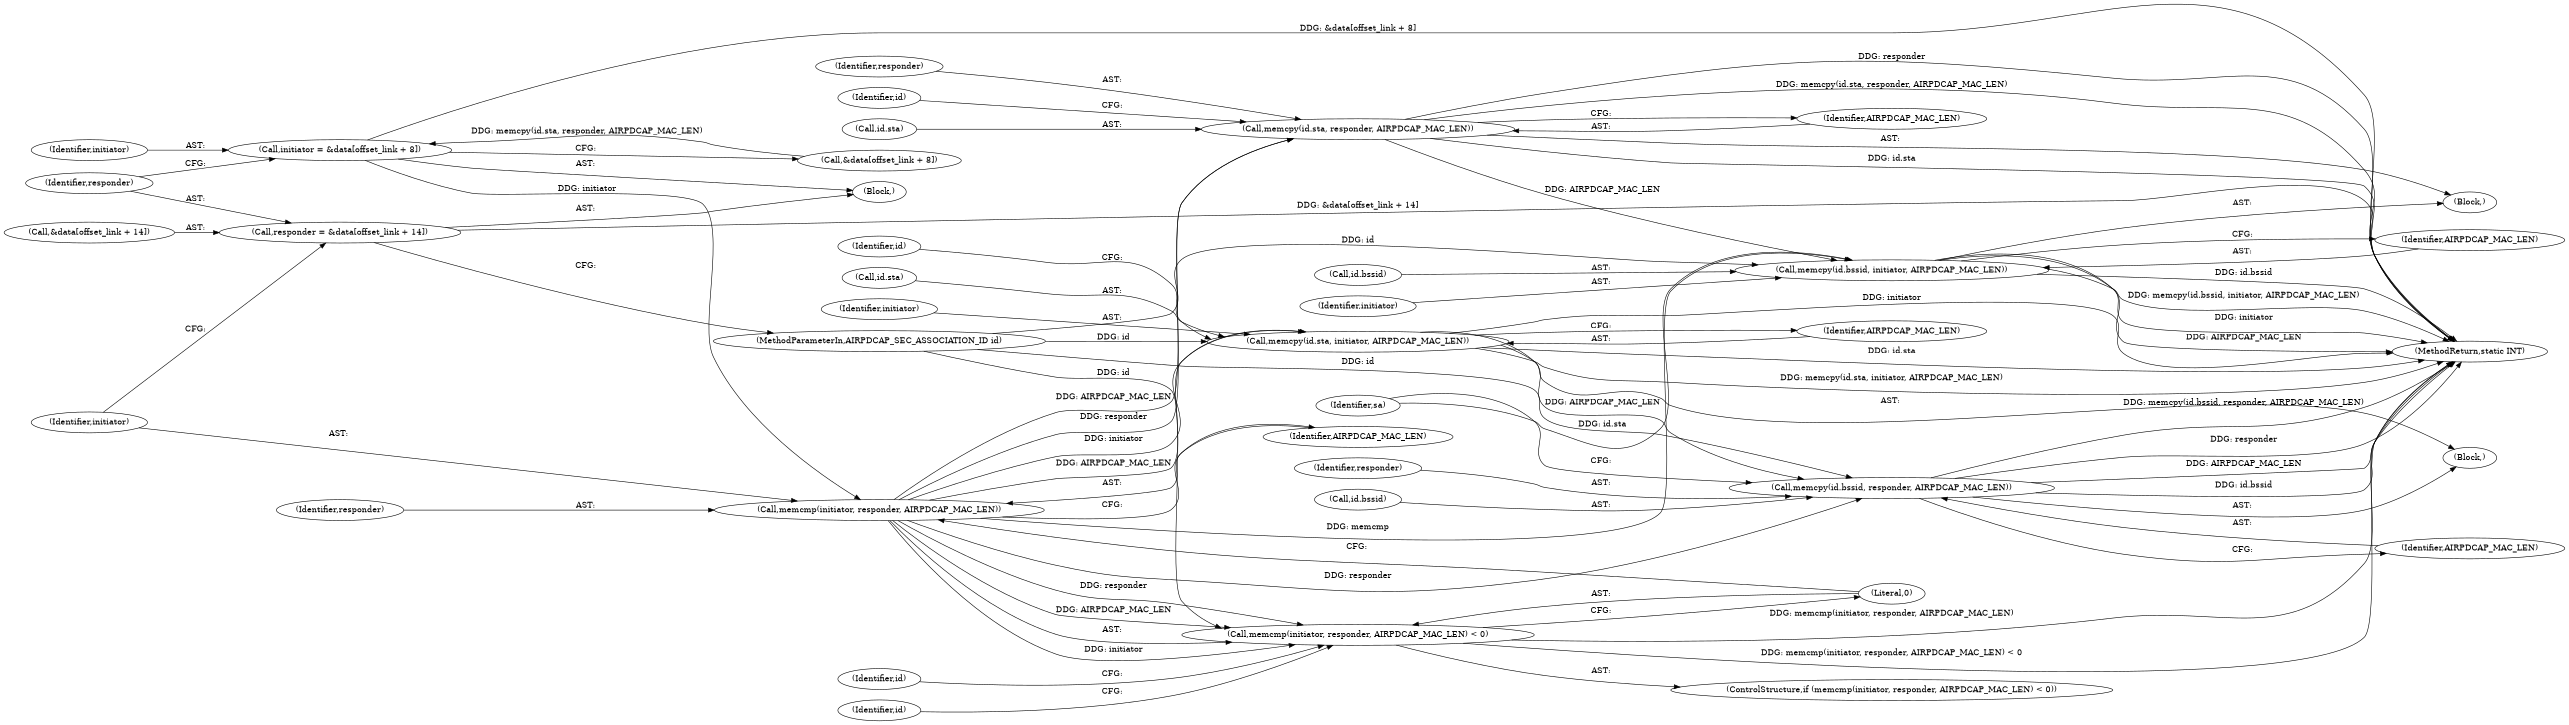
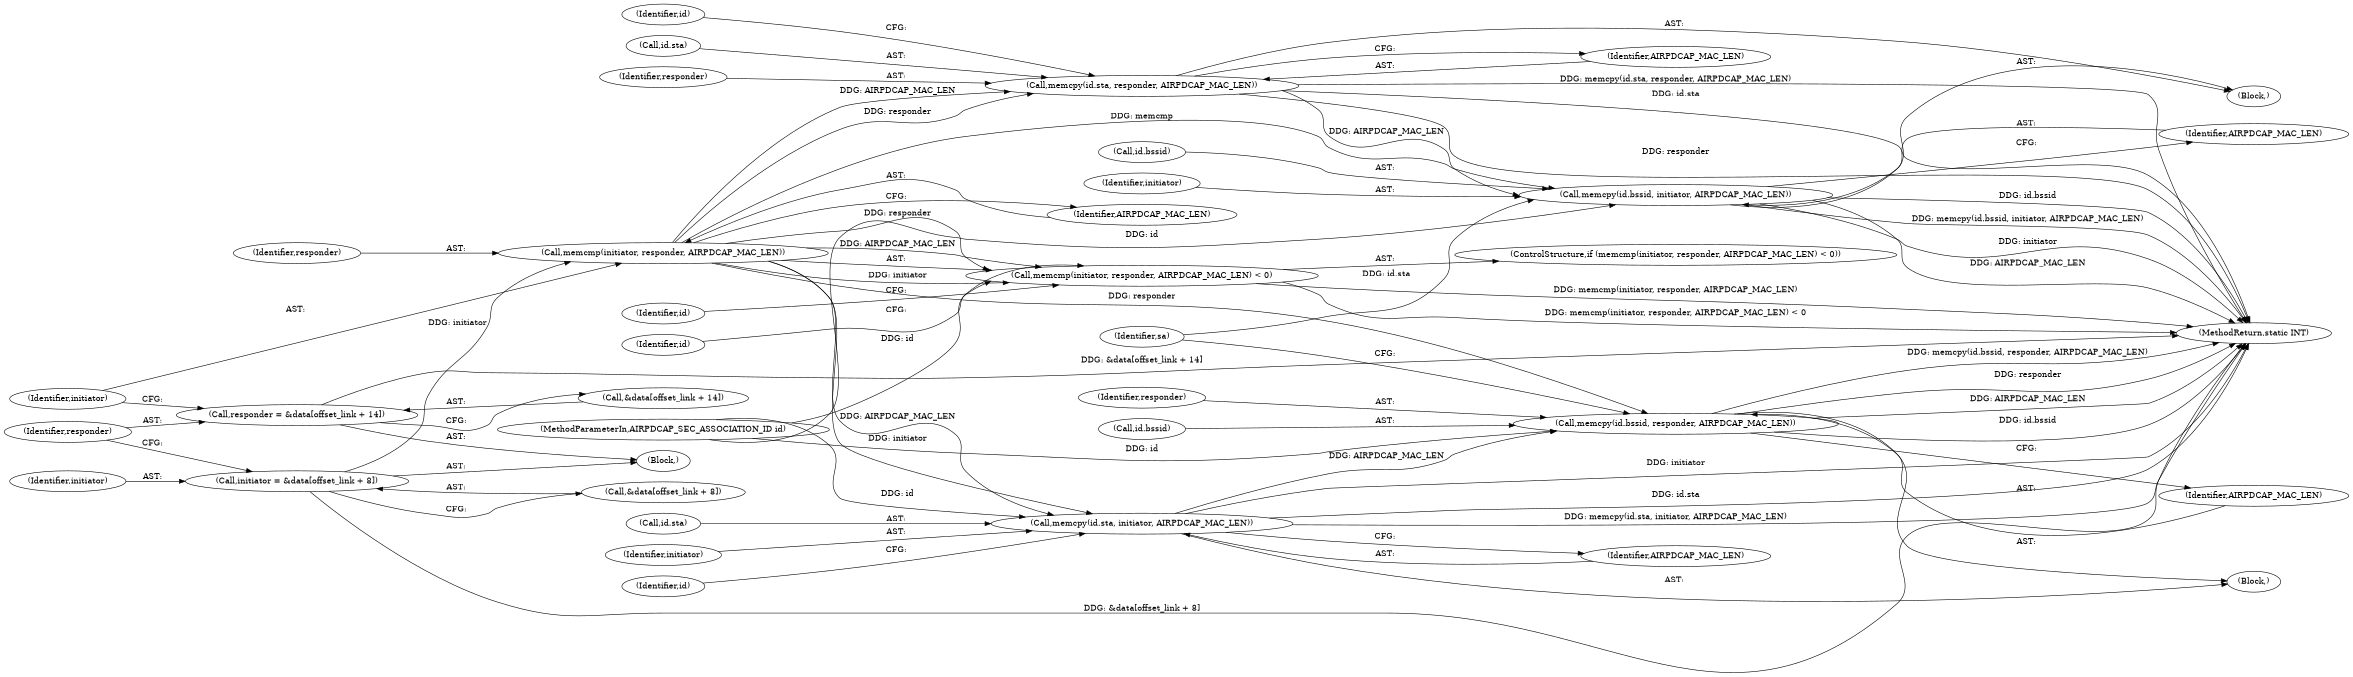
  digraph {
    rankdir=LR
    n1 [label="(Call,memcmp(initiator, responder, AIRPDCAP_MAC_LEN))"]
    n2 [label="(Call,memcmp(initiator, responder, AIRPDCAP_MAC_LEN) < 0)"]
    n3 [label="(Call,memcpy(id.sta, initiator, AIRPDCAP_MAC_LEN))"]
    n4 [label="(Call,memcpy(id.bssid, responder, AIRPDCAP_MAC_LEN))"]
    n5 [label="(Call,memcpy(id.sta, responder, AIRPDCAP_MAC_LEN))"]
    n6 [label="(Call,memcpy(id.bssid, initiator, AIRPDCAP_MAC_LEN))"]
    n7 [label="(Identifier,AIRPDCAP_MAC_LEN)"]
    n8 [label="(MethodReturn,static INT)"]
    n9 [label="(ControlStructure,if (memcmp(initiator, responder, AIRPDCAP_MAC_LEN) < 0))"]
-   n10 [label="(Literal,0)"]
    n11 [label="(Block,)"]
    n12 [label="(Identifier,AIRPDCAP_MAC_LEN)"]
    n13 [label="(Identifier,AIRPDCAP_MAC_LEN)"]
    n14 [label="(Block,)"]
    n15 [label="(Identifier,AIRPDCAP_MAC_LEN)"]
    n16 [label="(Identifier,AIRPDCAP_MAC_LEN)"]
    n17 [label="(Call,initiator = &data[offset_link + 8])"]
    n18 [label="(Call,&data[offset_link + 8])"]
    n19 [label="(Block,)"]
    n20 [label="(Call,responder = &data[offset_link + 14])"]
    n21 [label="(Call,&data[offset_link + 14])"]
    n22 [label="(Identifier,responder)"]
    n23 [label="(Call,id.sta)"]
    n24 [label="(Identifier,responder)"]
    n25 [label="(Identifier,id)"]
    n26 [label="(Identifier,initiator)"]
    n27 [label="(Identifier,initiator)"]
    n28 [label="(Identifier,sa)"]
    n29 [label="(Identifier,responder)"]
    n30 [label="(Call,id.bssid)"]
    n31 [label="(Identifier,id)"]
    n32 [label="(Identifier,initiator)"]
    n33 [label="(Call,id.bssid)"]
    n34 [label="(Identifier,initiator)"]
    n35 [label="(Identifier,id)"]
    n36 [label="(Identifier,responder)"]
    n37 [label="(Call,id.sta)"]
    n38 [label="(Identifier,id)"]
    n39 [label="(MethodParameterIn,AIRPDCAP_SEC_ASSOCIATION_ID id)"]
    n1 -> n2 [label="AST: "]
    n1 -> n2 [label="DDG: initiator"]
    n1 -> n2 [label="DDG: responder"]
    n1 -> n2 [label="DDG: AIRPDCAP_MAC_LEN"]
    n1 -> n3 [label="DDG: initiator"]
    n1 -> n3 [label="DDG: AIRPDCAP_MAC_LEN"]
    n1 -> n4 [label="DDG: responder"]
    n1 -> n5 [label="DDG: responder"]
    n1 -> n5 [label="DDG: AIRPDCAP_MAC_LEN"]
    n1 -> n6 [label="DDG: memcmp"]
    n1 -> n7 [label="CFG: "]
    n2 -> n8 [label="DDG: memcmp(initiator, responder, AIRPDCAP_MAC_LEN) < 0"]
    n2 -> n8 [label="DDG: memcmp(initiator, responder, AIRPDCAP_MAC_LEN)"]
    n2 -> n9 [label="AST: "]
-   n2 -> n10 [label="CFG: "]
    n3 -> n4 [label="DDG: AIRPDCAP_MAC_LEN"]
    n3 -> n8 [label="DDG: memcpy(id.sta, initiator, AIRPDCAP_MAC_LEN)"]
    n3 -> n8 [label="DDG: initiator"]
    n3 -> n8 [label="DDG: id.sta"]
    n3 -> n11 [label="AST: "]
    n3 -> n12 [label="CFG: "]
    n4 -> n8 [label="DDG: responder"]
    n4 -> n8 [label="DDG: AIRPDCAP_MAC_LEN"]
    n4 -> n8 [label="DDG: id.bssid"]
    n4 -> n8 [label="DDG: memcpy(id.bssid, responder, AIRPDCAP_MAC_LEN)"]
    n4 -> n11 [label="AST: "]
    n4 -> n13 [label="CFG: "]
    n5 -> n6 [label="DDG: AIRPDCAP_MAC_LEN"]
    n5 -> n8 [label="DDG: memcpy(id.sta, responder, AIRPDCAP_MAC_LEN)"]
    n5 -> n8 [label="DDG: id.sta"]
    n5 -> n8 [label="DDG: responder"]
    n5 -> n14 [label="AST: "]
    n5 -> n15 [label="CFG: "]
    n6 -> n8 [label="DDG: AIRPDCAP_MAC_LEN"]
    n6 -> n8 [label="DDG: id.bssid"]
    n6 -> n8 [label="DDG: memcpy(id.bssid, initiator, AIRPDCAP_MAC_LEN)"]
    n6 -> n8 [label="DDG: initiator"]
    n6 -> n14 [label="AST: "]
    n6 -> n16 [label="CFG: "]
    n7 -> n1 [label="AST: "]
-   n10 -> n1 [label="CFG: "]
-   n10 -> n2 [label="AST: "]
    n12 -> n3 [label="AST: "]
    n13 -> n4 [label="AST: "]
    n15 -> n5 [label="AST: "]
    n16 -> n6 [label="AST: "]
    n17 -> n1 [label="DDG: initiator"]
    n17 -> n8 [label="DDG: &data[offset_link + 8]"]
    n17 -> n18 [label="CFG: "]
    n17 -> n19 [label="AST: "]
-   n18 -> n17 [label="DDG: memcpy(id.sta, responder, AIRPDCAP_MAC_LEN)"]
+   n18 -> n17 [label="AST: "]
    n20 -> n8 [label="DDG: &data[offset_link + 14]"]
    n20 -> n19 [label="AST: "]
-   n20 -> n39 [label="CFG: "]
+   n20 -> n21 [label="CFG: "]
    n21 -> n20 [label="AST: "]
    n22 -> n17 [label="CFG: "]
    n22 -> n20 [label="AST: "]
    n23 -> n3 [label="AST: "]
    n24 -> n4 [label="AST: "]
    n25 -> n2 [label="CFG: "]
    n26 -> n17 [label="AST: "]
    n27 -> n1 [label="AST: "]
    n27 -> n20 [label="CFG: "]
    n28 -> n4 [label="CFG: "]
    n28 -> n6 [label="DDG: id.sta"]
    n29 -> n5 [label="AST: "]
    n30 -> n6 [label="AST: "]
    n31 -> n5 [label="CFG: "]
    n32 -> n3 [label="AST: "]
    n33 -> n4 [label="AST: "]
    n34 -> n6 [label="AST: "]
    n35 -> n3 [label="CFG: "]
    n36 -> n1 [label="AST: "]
    n37 -> n5 [label="AST: "]
    n38 -> n2 [label="CFG: "]
    n39 -> n2 [label="DDG: id"]
    n39 -> n3 [label="DDG: id"]
    n39 -> n4 [label="DDG: id"]
    n39 -> n6 [label="DDG: id"]
  }
